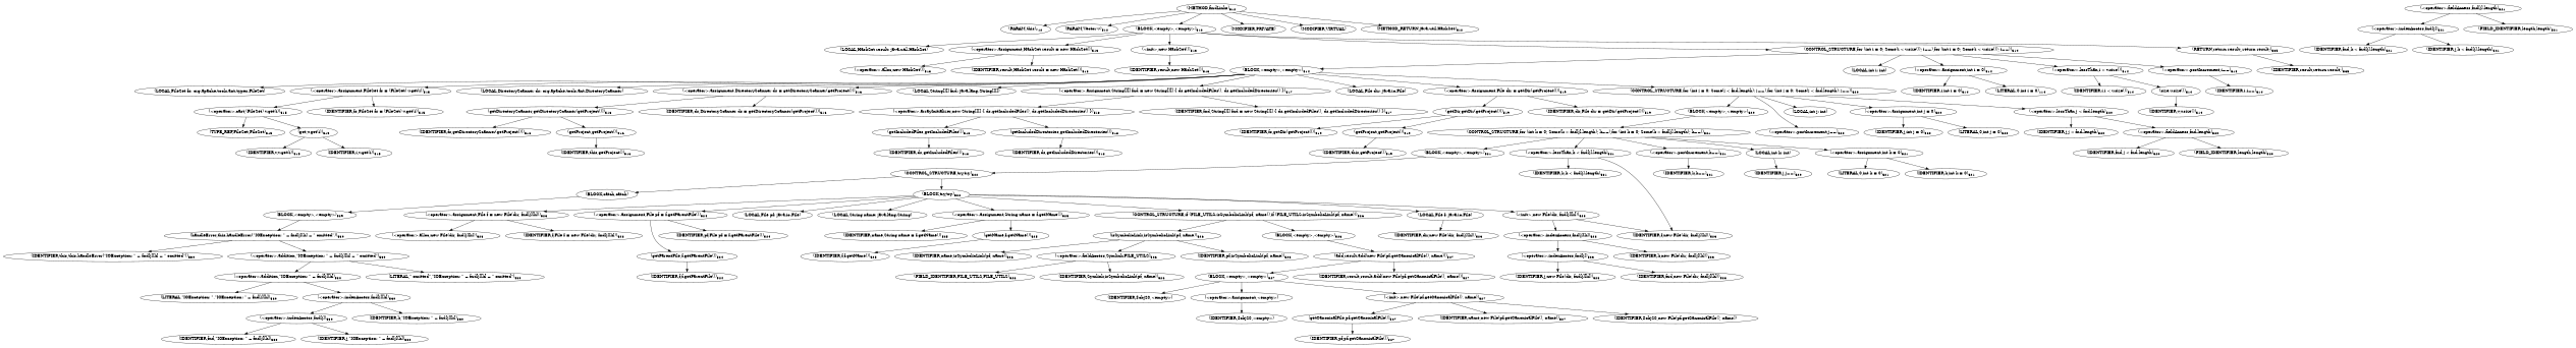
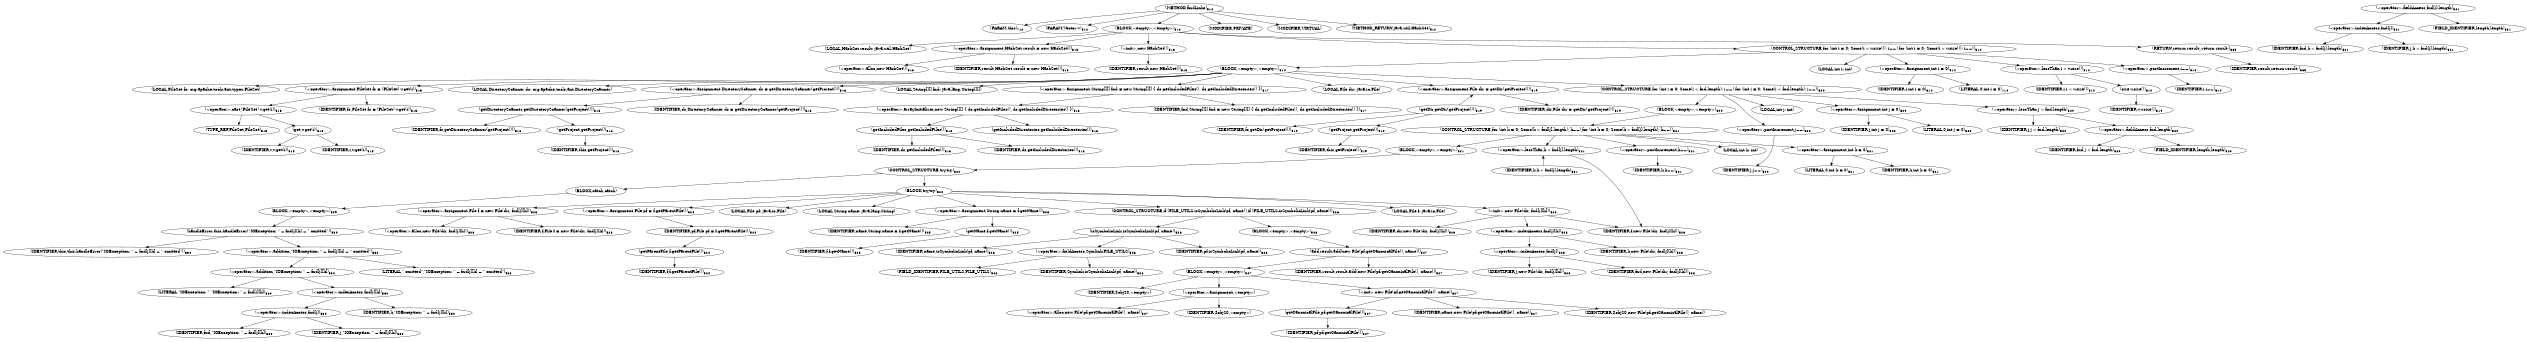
  digraph {
    n1 [label=<(METHOD,findLinks)<SUB>512</SUB>>]
    n2 [label=<(PARAM,this)<SUB>712</SUB>>]
    n3 [label=<(PARAM,Vector v)<SUB>512</SUB>>]
    n4 [label=<(BLOCK,&lt;empty&gt;,&lt;empty&gt;)<SUB>512</SUB>>]
    n5 [label=<(MODIFIER,PRIVATE)>]
    n6 [label=<(MODIFIER,VIRTUAL)>]
    n7 [label=<(METHOD_RETURN,java.util.HashSet)<SUB>512</SUB>>]
    n8 [label=<(LOCAL,HashSet result: java.util.HashSet)>]
    n9 [label=<(&lt;operator&gt;.assignment,HashSet result = new HashSet())<SUB>513</SUB>>]
    n10 [label=<(&lt;init&gt;,new HashSet())<SUB>513</SUB>>]
    n11 [label=<(CONTROL_STRUCTURE,for (int i = 0; Some(i &lt; v.size()); i++),for (int i = 0; Some(i &lt; v.size()); i++))<SUB>514</SUB>>]
    n12 [label=<(RETURN,return result;,return result;)<SUB>535</SUB>>]
    n13 [label=<(IDENTIFIER,result,HashSet result = new HashSet())<SUB>513</SUB>>]
    n14 [label=<(&lt;operator&gt;.alloc,new HashSet())<SUB>513</SUB>>]
    n15 [label=<(IDENTIFIER,result,new HashSet())<SUB>513</SUB>>]
    n16 [label=<(LOCAL,int i: int)>]
    n17 [label=<(&lt;operator&gt;.assignment,int i = 0)<SUB>514</SUB>>]
    n18 [label=<(&lt;operator&gt;.lessThan,i &lt; v.size())<SUB>514</SUB>>]
    n19 [label=<(&lt;operator&gt;.postIncrement,i++)<SUB>514</SUB>>]
    n20 [label=<(BLOCK,&lt;empty&gt;,&lt;empty&gt;)<SUB>514</SUB>>]
    n21 [label=<(IDENTIFIER,result,return result;)<SUB>535</SUB>>]
    n22 [label=<(IDENTIFIER,i,int i = 0)<SUB>514</SUB>>]
    n23 [label=<(LITERAL,0,int i = 0)<SUB>114</SUB>>]
    n24 [label=<(IDENTIFIER,i,i &lt; v.size())<SUB>514</SUB>>]
    n25 [label=<(size,v.size())<SUB>514</SUB>>]
    n26 [label=<(IDENTIFIER,i,i++)<SUB>514</SUB>>]
    n27 [label=<(LOCAL,FileSet fs: org.apache.tools.ant.types.FileSet)>]
    n28 [label=<(&lt;operator&gt;.assignment,FileSet fs = (FileSet) v.get(i))<SUB>515</SUB>>]
    n29 [label=<(LOCAL,DirectoryScanner ds: org.apache.tools.ant.DirectoryScanner)>]
    n30 [label=<(&lt;operator&gt;.assignment,DirectoryScanner ds = getDirectoryScanner(getProject()))<SUB>516</SUB>>]
    n31 [label=<(LOCAL,String[][] fnd: java.lang.String[][])>]
    n32 [label=<(&lt;operator&gt;.assignment,String[][] fnd = new String[][] { ds.getIncludedFiles(), ds.getIncludedDirectories() })<SUB>517</SUB>>]
    n33 [label=<(LOCAL,File dir: java.io.File)>]
    n34 [label=<(&lt;operator&gt;.assignment,File dir = getDir(getProject()))<SUB>519</SUB>>]
    n35 [label=<(CONTROL_STRUCTURE,for (int j = 0; Some(j &lt; fnd.length); j++),for (int j = 0; Some(j &lt; fnd.length); j++))<SUB>520</SUB>>]
    n36 [label=<(IDENTIFIER,v,v.size())<SUB>514</SUB>>]
    n37 [label=<(IDENTIFIER,fs,FileSet fs = (FileSet) v.get(i))<SUB>515</SUB>>]
    n38 [label=<(&lt;operator&gt;.cast,(FileSet) v.get(i))<SUB>515</SUB>>]
    n39 [label=<(IDENTIFIER,ds,DirectoryScanner ds = getDirectoryScanner(getProject()))<SUB>516</SUB>>]
    n40 [label=<(getDirectoryScanner,getDirectoryScanner(getProject()))<SUB>516</SUB>>]
    n41 [label=<(IDENTIFIER,fnd,String[][] fnd = new String[][] { ds.getIncludedFiles(), ds.getIncludedDirectories() })<SUB>517</SUB>>]
    n42 [label=<(&lt;operator&gt;.arrayInitializer,new String[][] { ds.getIncludedFiles(), ds.getIncludedDirectories() })<SUB>518</SUB>>]
    n43 [label=<(IDENTIFIER,dir,File dir = getDir(getProject()))<SUB>519</SUB>>]
    n44 [label=<(getDir,getDir(getProject()))<SUB>519</SUB>>]
    n45 [label=<(LOCAL,int j: int)>]
    n46 [label=<(&lt;operator&gt;.assignment,int j = 0)<SUB>520</SUB>>]
    n47 [label=<(&lt;operator&gt;.lessThan,j &lt; fnd.length)<SUB>520</SUB>>]
    n48 [label=<(&lt;operator&gt;.postIncrement,j++)<SUB>520</SUB>>]
    n49 [label=<(BLOCK,&lt;empty&gt;,&lt;empty&gt;)<SUB>520</SUB>>]
    n50 [label=<(TYPE_REF,FileSet,FileSet)<SUB>515</SUB>>]
    n51 [label=<(get,v.get(i))<SUB>515</SUB>>]
    n52 [label=<(IDENTIFIER,v,v.get(i))<SUB>515</SUB>>]
    n53 [label=<(IDENTIFIER,i,v.get(i))<SUB>515</SUB>>]
    n54 [label=<(IDENTIFIER,fs,getDirectoryScanner(getProject()))<SUB>516</SUB>>]
    n55 [label=<(getProject,getProject())<SUB>516</SUB>>]
    n56 [label=<(IDENTIFIER,this,getProject())<SUB>516</SUB>>]
    n57 [label=<(getIncludedFiles,getIncludedFiles())<SUB>518</SUB>>]
    n58 [label=<(getIncludedDirectories,getIncludedDirectories())<SUB>518</SUB>>]
    n59 [label=<(IDENTIFIER,ds,getIncludedFiles())<SUB>518</SUB>>]
    n60 [label=<(IDENTIFIER,ds,getIncludedDirectories())<SUB>518</SUB>>]
    n61 [label=<(IDENTIFIER,fs,getDir(getProject()))<SUB>519</SUB>>]
    n62 [label=<(getProject,getProject())<SUB>519</SUB>>]
    n63 [label=<(IDENTIFIER,this,getProject())<SUB>519</SUB>>]
    n64 [label=<(IDENTIFIER,j,int j = 0)<SUB>520</SUB>>]
    n65 [label=<(LITERAL,0,int j = 0)<SUB>520</SUB>>]
    n66 [label=<(IDENTIFIER,j,j &lt; fnd.length)<SUB>520</SUB>>]
    n67 [label=<(&lt;operator&gt;.fieldAccess,fnd.length)<SUB>520</SUB>>]
    n68 [label=<(IDENTIFIER,j,j++)<SUB>520</SUB>>]
    n69 [label=<(CONTROL_STRUCTURE,for (int k = 0; Some(k &lt; fnd[j].length); k++),for (int k = 0; Some(k &lt; fnd[j].length); k++))<SUB>521</SUB>>]
    n70 [label=<(IDENTIFIER,fnd,j &lt; fnd.length)<SUB>520</SUB>>]
    n71 [label=<(FIELD_IDENTIFIER,length,length)<SUB>520</SUB>>]
    n72 [label=<(LOCAL,int k: int)>]
    n73 [label=<(&lt;operator&gt;.assignment,int k = 0)<SUB>521</SUB>>]
    n74 [label=<(&lt;operator&gt;.lessThan,k &lt; fnd[j].length)<SUB>521</SUB>>]
    n75 [label=<(&lt;operator&gt;.postIncrement,k++)<SUB>521</SUB>>]
    n76 [label=<(BLOCK,&lt;empty&gt;,&lt;empty&gt;)<SUB>521</SUB>>]
    n77 [label=<(IDENTIFIER,k,int k = 0)<SUB>521</SUB>>]
    n78 [label=<(LITERAL,0,int k = 0)<SUB>521</SUB>>]
    n79 [label=<(IDENTIFIER,k,k &lt; fnd[j].length)<SUB>581</SUB>>]
    n80 [label=<(IDENTIFIER,f,new File(dir, fnd[j][k]))<SUB>523</SUB>>]
    n81 [label=<(IDENTIFIER,k,k++)<SUB>521</SUB>>]
    n82 [label=<(CONTROL_STRUCTURE,try,try)<SUB>522</SUB>>]
    n83 [label=<(&lt;operator&gt;.fieldAccess,fnd[j].length)<SUB>521</SUB>>]
    n84 [label=<(&lt;operator&gt;.indexAccess,fnd[j])<SUB>521</SUB>>]
    n85 [label=<(FIELD_IDENTIFIER,length,length)<SUB>521</SUB>>]
    n86 [label=<(IDENTIFIER,fnd,k &lt; fnd[j].length)<SUB>521</SUB>>]
    n87 [label=<(IDENTIFIER,j,k &lt; fnd[j].length)<SUB>521</SUB>>]
    n88 [label=<(BLOCK,try,try)<SUB>522</SUB>>]
    n89 [label=<(BLOCK,catch,catch)>]
    n90 [label=<(LOCAL,File f: java.io.File)>]
    n91 [label=<(&lt;operator&gt;.assignment,File f = new File(dir, fnd[j][k]))<SUB>523</SUB>>]
    n92 [label=<(&lt;init&gt;,new File(dir, fnd[j][k]))<SUB>523</SUB>>]
    n93 [label=<(LOCAL,File pf: java.io.File)>]
    n94 [label=<(&lt;operator&gt;.assignment,File pf = f.getParentFile())<SUB>524</SUB>>]
    n95 [label=<(LOCAL,String name: java.lang.String)>]
    n96 [label=<(&lt;operator&gt;.assignment,String name = f.getName())<SUB>525</SUB>>]
    n97 [label=<(CONTROL_STRUCTURE,if (FILE_UTILS.isSymbolicLink(pf, name)),if (FILE_UTILS.isSymbolicLink(pf, name)))<SUB>526</SUB>>]
    n98 [label=<(BLOCK,&lt;empty&gt;,&lt;empty&gt;)<SUB>529</SUB>>]
    n99 [label=<(IDENTIFIER,f,File f = new File(dir, fnd[j][k]))<SUB>523</SUB>>]
    n100 [label=<(&lt;operator&gt;.alloc,new File(dir, fnd[j][k]))<SUB>523</SUB>>]
    n101 [label=<(IDENTIFIER,dir,new File(dir, fnd[j][k]))<SUB>523</SUB>>]
    n102 [label=<(&lt;operator&gt;.indexAccess,fnd[j][k])<SUB>523</SUB>>]
    n103 [label=<(IDENTIFIER,pf,File pf = f.getParentFile())<SUB>524</SUB>>]
    n104 [label=<(getParentFile,f.getParentFile())<SUB>524</SUB>>]
    n105 [label=<(IDENTIFIER,name,String name = f.getName())<SUB>525</SUB>>]
    n106 [label=<(getName,f.getName())<SUB>525</SUB>>]
    n107 [label=<(isSymbolicLink,isSymbolicLink(pf, name))<SUB>526</SUB>>]
    n108 [label=<(BLOCK,&lt;empty&gt;,&lt;empty&gt;)<SUB>526</SUB>>]
    n109 [label=<(&lt;operator&gt;.indexAccess,fnd[j])<SUB>523</SUB>>]
    n110 [label=<(IDENTIFIER,k,new File(dir, fnd[j][k]))<SUB>523</SUB>>]
    n111 [label=<(IDENTIFIER,fnd,new File(dir, fnd[j][k]))<SUB>523</SUB>>]
    n112 [label=<(IDENTIFIER,j,new File(dir, fnd[j][k]))<SUB>523</SUB>>]
    n113 [label=<(IDENTIFIER,f,f.getParentFile())<SUB>524</SUB>>]
    n114 [label=<(IDENTIFIER,f,f.getName())<SUB>525</SUB>>]
    n115 [label=<(&lt;operator&gt;.fieldAccess,Symlink.FILE_UTILS)<SUB>526</SUB>>]
    n116 [label=<(IDENTIFIER,pf,isSymbolicLink(pf, name))<SUB>526</SUB>>]
    n117 [label=<(IDENTIFIER,name,isSymbolicLink(pf, name))<SUB>526</SUB>>]
    n118 [label=<(add,result.add(new File(pf.getCanonicalFile(), name)))<SUB>527</SUB>>]
    n119 [label=<(IDENTIFIER,Symlink,isSymbolicLink(pf, name))<SUB>526</SUB>>]
    n120 [label=<(FIELD_IDENTIFIER,FILE_UTILS,FILE_UTILS)<SUB>526</SUB>>]
    n121 [label=<(IDENTIFIER,result,result.add(new File(pf.getCanonicalFile(), name)))<SUB>527</SUB>>]
    n122 [label=<(BLOCK,&lt;empty&gt;,&lt;empty&gt;)<SUB>527</SUB>>]
    n123 [label=<(&lt;operator&gt;.assignment,&lt;empty&gt;)>]
    n124 [label=<(&lt;init&gt;,new File(pf.getCanonicalFile(), name))<SUB>527</SUB>>]
    n125 [label=<(IDENTIFIER,$obj20,&lt;empty&gt;)>]
    n126 [label=<(IDENTIFIER,$obj20,&lt;empty&gt;)>]
+   n127 [label=<(&lt;operator&gt;.alloc,new File(pf.getCanonicalFile(), name))<SUB>527</SUB>>]
    n128 [label=<(IDENTIFIER,$obj20,new File(pf.getCanonicalFile(), name))>]
    n129 [label=<(getCanonicalFile,pf.getCanonicalFile())<SUB>527</SUB>>]
    n130 [label=<(IDENTIFIER,name,new File(pf.getCanonicalFile(), name))<SUB>527</SUB>>]
    n131 [label=<(IDENTIFIER,pf,pf.getCanonicalFile())<SUB>527</SUB>>]
    n132 [label=<(handleError,this.handleError(&quot;IOException: &quot; + fnd[j][k] + &quot; omitted&quot;))<SUB>530</SUB>>]
    n133 [label=<(IDENTIFIER,this,this.handleError(&quot;IOException: &quot; + fnd[j][k] + &quot; omitted&quot;))<SUB>530</SUB>>]
    n134 [label=<(&lt;operator&gt;.addition,&quot;IOException: &quot; + fnd[j][k] + &quot; omitted&quot;)<SUB>530</SUB>>]
    n135 [label=<(&lt;operator&gt;.addition,&quot;IOException: &quot; + fnd[j][k])<SUB>530</SUB>>]
    n136 [label=<(LITERAL,&quot; omitted&quot;,&quot;IOException: &quot; + fnd[j][k] + &quot; omitted&quot;)<SUB>530</SUB>>]
    n137 [label=<(LITERAL,&quot;IOException: &quot;,&quot;IOException: &quot; + fnd[j][k])<SUB>530</SUB>>]
    n138 [label=<(&lt;operator&gt;.indexAccess,fnd[j][k])<SUB>530</SUB>>]
    n139 [label=<(&lt;operator&gt;.indexAccess,fnd[j])<SUB>530</SUB>>]
    n140 [label=<(IDENTIFIER,k,&quot;IOException: &quot; + fnd[j][k])<SUB>530</SUB>>]
    n141 [label=<(IDENTIFIER,fnd,&quot;IOException: &quot; + fnd[j][k])<SUB>530</SUB>>]
    n142 [label=<(IDENTIFIER,j,&quot;IOException: &quot; + fnd[j][k])<SUB>530</SUB>>]
    n1 -> n2
    n1 -> n3
    n1 -> n4
    n1 -> n5
    n1 -> n6
    n1 -> n7
    n4 -> n8
    n4 -> n9
    n4 -> n10
    n4 -> n11
    n4 -> n12
    n9 -> n13
    n9 -> n14
    n10 -> n15
    n11 -> n16
    n11 -> n17
    n11 -> n18
    n11 -> n19
    n11 -> n20
    n12 -> n21
    n17 -> n22
    n17 -> n23
    n18 -> n24
    n18 -> n25
    n19 -> n26
    n20 -> n27
    n20 -> n28
    n20 -> n29
    n20 -> n30
    n20 -> n31
    n20 -> n32
    n20 -> n33
    n20 -> n34
    n20 -> n35
    n25 -> n36
    n28 -> n37
    n28 -> n38
    n30 -> n39
    n30 -> n40
    n32 -> n41
    n32 -> n42
    n34 -> n43
-   n34 -> n44
+   n44 -> n34
    n35 -> n45
    n35 -> n46
    n35 -> n47
    n35 -> n48
    n35 -> n49
    n38 -> n50
    n38 -> n51
    n40 -> n54
    n40 -> n55
    n42 -> n57
    n42 -> n58
    n44 -> n61
    n44 -> n62
    n46 -> n64
    n46 -> n65
    n47 -> n66
    n47 -> n67
-   n72 -> n68
+   n48 -> n68
    n49 -> n69
    n51 -> n52
    n51 -> n53
    n55 -> n56
    n57 -> n59
-   n58 -> n60
+   n57 -> n60
    n62 -> n63
    n67 -> n70
    n67 -> n71
    n69 -> n72
    n69 -> n73
    n69 -> n74
    n69 -> n75
    n69 -> n76
    n73 -> n77
    n73 -> n78
-   n74 -> n79
+   n79 -> n74
    n74 -> n80
    n75 -> n81
    n76 -> n82
    n82 -> n88
    n82 -> n89
    n83 -> n84
    n83 -> n85
    n84 -> n86
    n84 -> n87
    n88 -> n90
    n88 -> n91
    n88 -> n92
    n88 -> n93
    n88 -> n94
    n88 -> n95
    n88 -> n96
    n88 -> n97
    n89 -> n98
    n91 -> n99
    n91 -> n100
    n92 -> n80
-   n90 -> n101
+   n92 -> n101
    n92 -> n102
    n94 -> n103
-   n94 -> n104
+   n103 -> n104
    n96 -> n105
    n96 -> n106
    n97 -> n107
    n97 -> n108
    n98 -> n132
    n102 -> n109
    n102 -> n110
    n104 -> n113
    n106 -> n114
    n107 -> n115
    n107 -> n116
    n107 -> n117
    n108 -> n118
    n109 -> n111
    n109 -> n112
    n115 -> n119
    n115 -> n120
    n118 -> n121
    n118 -> n122
    n122 -> n123
    n122 -> n124
    n122 -> n125
    n123 -> n126
+   n123 -> n127
    n124 -> n128
    n124 -> n129
    n124 -> n130
    n129 -> n131
    n132 -> n133
    n132 -> n134
    n134 -> n135
    n134 -> n136
    n135 -> n137
    n135 -> n138
    n138 -> n139
    n138 -> n140
    n139 -> n141
    n139 -> n142
  }
